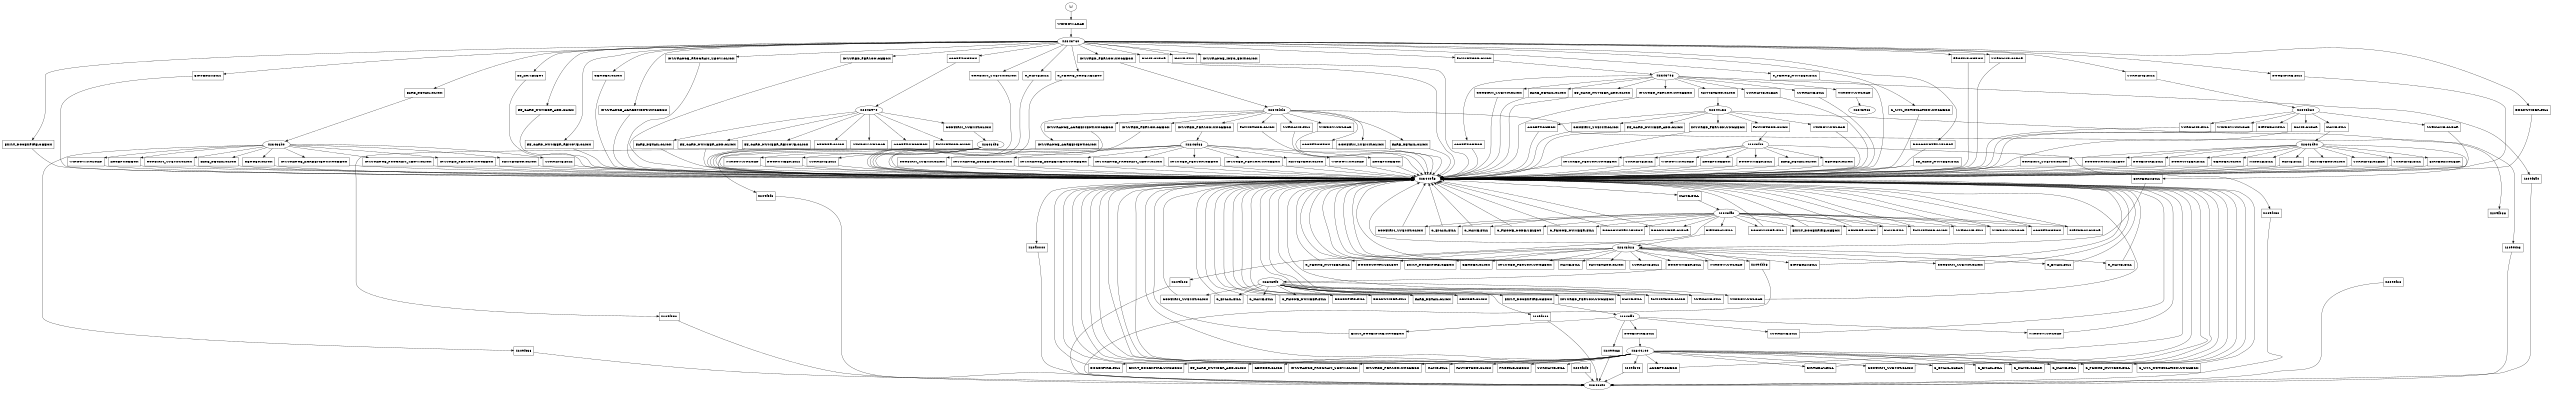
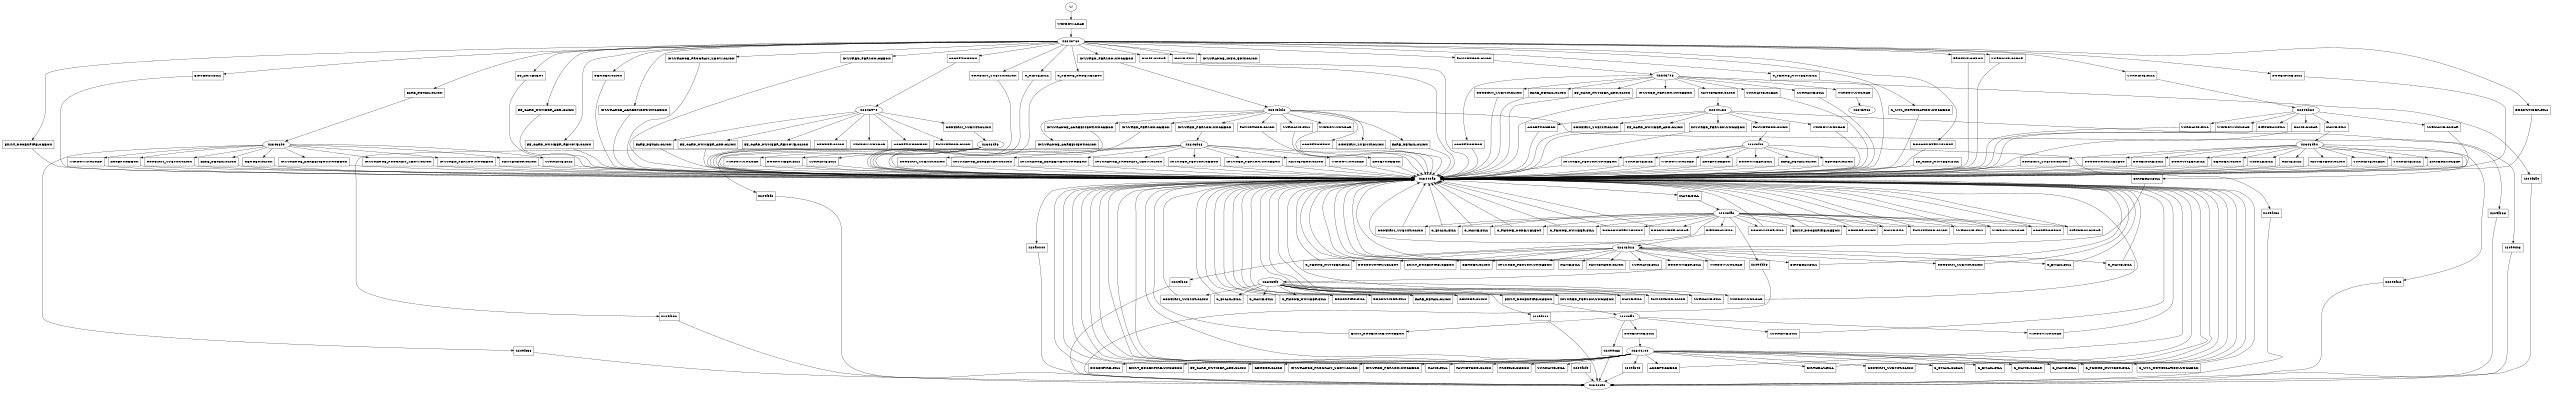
  digraph {
    node [shape=box]
    x2343ce0 [width=0.5 shape=""]
    x209ef28 [width=0.5]
    x209f608 [width=0.5]
    x209f348 [width=0.5]
    x209f088 [width=0.5]
    x209f2f0 [width=0.5]
    x209ebb8 [width=0.5]
    x209f450 [width=0.5]
    x209ec68 [width=0.5]
    x209f558 [width=0.5]
    x209f3a0 [width=0.5]
    x209f3f8 [width=0.5]
    x209edc8 [width=0.5]
    x209fb88 [width=0.5]
    x209fc38 [width=0.5]
    x20a0000 [width=0.5]
    n17 [label="ACCEPT-CHECK" width=0.5]
    x2343970 [width=0.5 shape=""]
    n19 [label="ACCEPT-UNCHECK" width=0.5]
    n20 [label="CONFIRM_SUBMIT-CLICK" width=0.5]
    n21 [label="FARE_DETAIL-CLICK" width=0.5]
    n22 [label="FF_CARD_NUMBER_ADD-CLICK" width=0.5]
    n23 [label="FF_CARD_NUMBER_REMOVE-CLICK" width=0.5]
    n24 [label="GENDER-CLICK" width=0.5]
    n25 [label="PAYMETHOD-CLICK" width=0.5]
    n26 [label="WINDOW-UNLOAD" width=0.5]
    n27 [label="ACCEPT-CHECK" width=0.5]
    x23440a8 [width=0.5 shape=""]
    n29 [label="NAME-FILL" width=0.5]
    n30 [label="ACCEPT-CHECK" width=0.5]
    n31 [label="ACCEPT-CHECK" width=0.5]
    n32 [label="ACCEPT-CHECK" width=0.5]
    n33 [label="ACCEPT-CHECK" width=0.5]
    n34 [label="ACCEPT-CHECK" width=0.5]
    n35 [label="ACCEPT-CHECK" width=0.5]
    n36 [label="ACCEPT-CHECK" width=0.5]
    n37 [label="BIRTHDAY-CLEAR" width=0.5]
    n38 [label="BIRTHDAY-CLEAR" width=0.5]
    n39 [label="BIRTHDAY-FILL" width=0.5]
    n40 [label="BIRTHDAY-FILL" width=0.5]
    x2343b28 [width=0.5 shape=""]
    n42 [label="BIRTHDAY-FILL" width=0.5]
    n43 [label="CONFIRM_SUBMIT-CLICK" width=0.5]
    n44 [label="C_EMAIL-FILL" width=0.5]
    n45 [label="C_NAME-FILL" width=0.5]
    n46 [label="C_PHONE_NUMBER-FILL" width=0.5]
    n47 [label="DOCCOUNTRY-SELECT" width=0.5]
    n48 [label="DOCNUMBER-FILL" width=0.5]
    n49 [label="EXIST_DOCEXPIRE-CHECK" width=0.5]
    n50 [label="GENDER-CLICK" width=0.5]
    n51 [label="INSURED_PERSON-UNCHECK" width=0.5]
    n52 [label="NAME-FILL" width=0.5]
    n53 [label="PAYMETHOD-CLICK" width=0.5]
    n54 [label="SURNAME-FILL" width=0.5]
    n55 [label="WINDOW-UNLOAD" width=0.5]
    n56 [label="BIRTHDAY-FILL" width=0.5]
    n57 [label="BIRTHDAY-FILL" width=0.5]
    n58 [label="BIRTHDAY-FILL" width=0.5]
    n59 [label="CONFIRM_SUBMIT-CLICK" width=0.5]
    x2343de8 [width=0.5 shape=""]
    n61 [label="DOCNUMBER-FILL" width=0.5]
    n62 [label="SURNAME-FILL" width=0.5]
    n63 [label="WINDOW-UNLOAD" width=0.5]
    n64 [label="CONFIRM_SUBMIT-CLICK" width=0.5]
    n65 [label="CONFIRM_SUBMIT-CLICK" width=0.5]
    n66 [label="CONFIRM_SUBMIT-CLICK" width=0.5]
    n67 [label="CONFIRM_SUBMIT-CLICK" width=0.5]
    n68 [label="CONFIRM_SUBMIT-CLICK" width=0.5]
    n69 [label="CONFIRM_SUBMIT-CLICK" width=0.5]
    n70 [label="CONFIRM_SUBMIT-CLICK" width=0.5]
    n71 [label="CONFIRM_SUBMIT-CLICK" width=0.5]
    n72 [label="CONFIRM_SUBMIT-CLICK" width=0.5]
    n73 [label="C_EMAIL-CLEAR" width=0.5]
    n74 [label="C_EMAIL-FILL" width=0.5]
    n75 [label="C_EMAIL-FILL" width=0.5]
    n76 [label="C_EMAIL-FILL" width=0.5]
    n77 [label="C_NAME-CLEAR" width=0.5]
    n78 [label="C_NAME-FILL" width=0.5]
    n79 [label="C_NAME-FILL" width=0.5]
    n80 [label="C_NAME-FILL" width=0.5]
    n81 [label="C_NAME-FILL" width=0.5]
    n82 [label="C_PHONE_CODE-SELECT" width=0.5]
    n83 [label="C_PHONE_CODE-SELECT" width=0.5]
    n84 [label="C_PHONE_NUMBER-FILL" width=0.5]
    n85 [label="C_PHONE_NUMBER-FILL" width=0.5]
    n86 [label="C_PHONE_NUMBER-FILL" width=0.5]
    n87 [label="C_PHONE_NUMBER-FILL" width=0.5]
    n88 [label="C_SMS_NOTIFICATION-UNCHECK" width=0.5]
    n89 [label="C_SMS_NOTIFICATION-UNCHECK" width=0.5]
    n90 [label="DOCCOUNTRY-SELECT" width=0.5]
    n91 [label="DOCCOUNTRY-SELECT" width=0.5]
    n92 [label="DOCCOUNTRY-SELECT" width=0.5]
    n93 [label="DOCEXPIRE-FILL" width=0.5]
    n94 [label="DOCEXPIRE-FILL" width=0.5]
    x2344100 [width=0.5 shape=""]
    n96 [label="DOCEXPIRE-FILL" width=0.5]
    n97 [label="EXIST_DOCEXPIRE-UNCHECK" width=0.5]
    n98 [label="FF_CARD_NUMBER_ADD-CLICK" width=0.5]
    n99 [label="GENDER-CLICK" width=0.5]
    n100 [label="INSURANCE_PROGRAM_SHOW-CLICK" width=0.5]
    n101 [label="INSURED_PERSON-UNCHECK" width=0.5]
    n102 [label="NAME-FILL" width=0.5]
    n103 [label="PAYMETHOD-CLICK" width=0.5]
    n104 [label="PROFILE-CHECK" width=0.5]
    n105 [label="SURNAME-FILL" width=0.5]
    n106 [label="DOCEXPIRE-FILL" width=0.5]
    n107 [label="DOCEXPIRE-FILL" width=0.5]
    n108 [label="DOCNUMBER-CLEAR" width=0.5]
    n109 [label="DOCNUMBER-FILL" width=0.5]
    n110 [label="DOCNUMBER-FILL" width=0.5]
    n111 [label="DOCNUMBER-FILL" width=0.5]
    n112 [label="DOCNUMBER-FILL" width=0.5]
    x2343ef0 [width=0.5 shape=""]
    n114 [label="DOCNUMBER-FILL" width=0.5]
    n115 [label="EXIST_DOCEXPIRE-CHECK" width=0.5]
    n116 [label="FARE_DETAIL-CLICK" width=0.5]
    n117 [label="GENDER-CLICK" width=0.5]
    n118 [label="INSURED_PERSON-UNCHECK" width=0.5]
    n119 [label="NAME-FILL" width=0.5]
    n120 [label="PAYMETHOD-CLICK" width=0.5]
    n121 [label="SURNAME-FILL" width=0.5]
    n122 [label="WINDOW-UNLOAD" width=0.5]
    n123 [label="EXIST_DOCEXPIRE-CHECK" width=0.5]
    n124 [label="EXIST_DOCEXPIRE-CHECK" width=0.5]
    x2343ff8 [width=0.5 shape=""]
    n126 [label="EXIST_DOCEXPIRE-UNCHECK" width=0.5]
    n127 [label="SURNAME-FILL" width=0.5]
    n128 [label="WINDOW-UNLOAD" width=0.5]
    n129 [label="FARE_DETAIL-CLICK" width=0.5]
    x23436b0 [width=0.5 shape=""]
    n131 [label="FARE_DETAIL-CLICK" width=0.5]
    n132 [label="GENDER-CLICK" width=0.5]
    n133 [label="INSURANCE_AGREEMENT-UNCHECK" width=0.5]
    n134 [label="INSURANCE_PROGRAM_SHOW-CLICK" width=0.5]
    n135 [label="INSURED_PERSON-UNCHECK" width=0.5]
    n136 [label="PAYMETHOD-CLICK" width=0.5]
    n137 [label="SURNAME-FILL" width=0.5]
    n138 [label="WINDOW-UNLOAD" width=0.5]
    n139 [label="FARE_DETAIL-CLICK" width=0.5]
    n140 [label="FARE_DETAIL-CLICK" width=0.5]
    n141 [label="FARE_DETAIL-CLICK" width=0.5]
    n142 [label="FF_AC-SELECT" width=0.5]
    n143 [label="FF_CARD_NUMBER-FILL" width=0.5]
    n144 [label="FF_CARD_NUMBER_ADD-CLICK" width=0.5]
    n145 [label="FF_CARD_NUMBER_ADD-CLICK" width=0.5]
    n146 [label="FF_CARD_NUMBER_ADD-CLICK" width=0.5]
    n147 [label="FF_CARD_NUMBER_REMOVE-CLICK" width=0.5]
    n148 [label="GENDER-CLICK" width=0.5]
    n149 [label="GENDER-CLICK" width=0.5]
    n150 [label="GENDER-CLICK" width=0.5]
    n151 [label="GENDER-CLICK" width=0.5]
    n152 [label="INSURANCE_AGREEMENT-CLICK" width=0.5]
    n153 [label="INSURANCE_AGREEMENT-CLICK" width=0.5]
    n154 [label="INSURANCE_AGREEMENT-UNCHECK" width=0.5]
    n155 [label="INSURANCE_AGREEMENT-UNCHECK" width=0.5]
    n156 [label="INSURANCE_AGREEMENT-UNCHECK" width=0.5]
    n157 [label="INSURANCE_INFO_EDIT-CLICK" width=0.5]
    n158 [label="INSURANCE_PROGRAM_SHOW-CLICK" width=0.5]
    n159 [label="INSURANCE_PROGRAM_SHOW-CLICK" width=0.5]
    n160 [label="INSURED_PERSON-CHECK" width=0.5]
    n161 [label="INSURED_PERSON-CHECK" width=0.5]
    n162 [label="INSURED_PERSON-CHECK" width=0.5]
    n163 [label="INSURED_PERSON-UNCHECK" width=0.5]
    x2343bd8 [width=0.5 shape=""]
    n165 [label="INSURED_PERSON-UNCHECK" width=0.5]
    n166 [label="PAYMETHOD-CLICK" width=0.5]
    n167 [label="SURNAME-FILL" width=0.5]
    n168 [label="WINDOW-UNLOAD" width=0.5]
    x2343d38 [width=0.5 shape=""]
    n170 [label="INSURED_PERSON-UNCHECK" width=0.5]
    n171 [label="PAYMETHOD-CLICK" width=0.5]
    n172 [label="WINDOW-UNLOAD" width=0.5]
    n173 [label="INSURED_PERSON-UNCHECK" width=0.5]
    n174 [label="INSURED_PERSON-UNCHECK" width=0.5]
    n175 [label="INSURED_PERSON-UNCHECK" width=0.5]
    n176 [label="MIDDLE-FILL" width=0.5]
    n177 [label="NAME-CLEAR" width=0.5]
    n178 [label="NAME-CLEAR" width=0.5]
    n179 [label="NAME-FILL" width=0.5]
    x2343fa0 [width=0.5 shape=""]
    n181 [label="NAME-FILL" width=0.5]
    n182 [label="PAYMETHOD-CLICK" width=0.5]
    n183 [label="SURNAME-FILL" width=0.5]
    n184 [label="WINDOW-UNLOAD" width=0.5]
    n185 [label="NAME-FILL" width=0.5]
    x2343d90 [width=0.5 shape=""]
    n187 [label="NAME-FILL" width=0.5]
    n188 [label="PAYMETHOD-CLICK" width=0.5]
    n189 [label="SURNAME-CLEAR" width=0.5]
    n190 [label="SURNAME-FILL" width=0.5]
    n191 [label="PAYMETHOD-CLICK" width=0.5]
    x2343708 [width=0.5 shape=""]
    n193 [label="PAYMETHOD-CLICK" width=0.5]
    n194 [label="SURNAME-CLEAR" width=0.5]
    n195 [label="SURNAME-FILL" width=0.5]
    n196 [label="WINDOW-UNLOAD" width=0.5]
    x2344158 [width=0.5 shape=""]
    n198 [label="PAYMETHOD-CLICK" width=0.5]
    n199 [label="WINDOW-UNLOAD" width=0.5]
    x2343f48 [width=0.5 shape=""]
    n201 [label="SURNAME-FILL" width=0.5]
    n202 [label="WINDOW-UNLOAD" width=0.5]
    n203 [label="PROFILE-CHECK" width=0.5]
    n204 [label="SURNAME-CLEAR" width=0.5]
    n205 [label="SURNAME-CLEAR" width=0.5]
    n206 [label="SURNAME-FILL" width=0.5]
    x2343b80 [width=0.5 shape=""]
    n208 [label="SURNAME-FILL" width=0.5]
    n209 [label="WINDOW-UNLOAD" width=0.5]
    n210 [label="WINDOW-LOAD" width=0.5]
    x2343760 [width=0.5 shape=""]
    x23439c8 [width=0.5 shape=""]
    n213 [label="(1)" width=0.5 shape=""]
    x209ef28 -> x2343ce0
    x209f608 -> x2343ce0
    x209f348 -> x2343ce0
    x209f088 -> x2343ce0
    x209f2f0 -> x2343ce0
    x209ebb8 -> x2343ce0
    x209f450 -> x2343ce0
    x209ec68 -> x2343ce0
    x209f558 -> x2343ce0
    x209f3a0 -> x2343ce0
    x209f3f8 -> x2343ce0
    x209edc8 -> x2343ce0
+   x209fb88 -> x2343ce0
    x209fc38 -> x2343ce0
    x20a0000 -> x2343ce0
    n17 -> x2343970
    x2343970 -> n19
    x2343970 -> n20
    x2343970 -> n21
    x2343970 -> n22
    x2343970 -> n23
    x2343970 -> n24
    x2343970 -> n25
    x2343970 -> n26
    n19 -> x23440a8
    n20 -> x2343de8
    n21 -> x23440a8
    n22 -> x23440a8
    n23 -> x23440a8
    n24 -> x23440a8
    n25 -> x23440a8
    n26 -> x23440a8
    n27 -> x23440a8
    x23440a8 -> x20a0000
    x23440a8 -> n29
    n29 -> x2343fa0
    n30 -> x23440a8
    n31 -> x23440a8
    n32 -> x23440a8
    n33 -> x23440a8
    n34 -> x23440a8
    n35 -> x23440a8
    n36 -> x23440a8
    n37 -> x23440a8
    n38 -> x23440a8
    n39 -> x23440a8
    n40 -> x2343b28
-   x2343b28 -> x209ebb8
+   x2343fa0 -> x209ebb8
    x2343b28 -> n42
    x2343b28 -> n43
    x2343b28 -> n44
    x2343b28 -> n45
    x2343b28 -> n46
    x2343b28 -> n47
    x2343b28 -> n48
    x2343b28 -> n49
    x2343b28 -> n50
    x2343b28 -> n51
    x2343b28 -> n52
    x2343b28 -> n53
    x2343b28 -> n54
    x2343b28 -> n55
    n42 -> x23440a8
    n43 -> x23440a8
    n44 -> x23440a8
    n45 -> x23440a8
    n46 -> x23440a8
    n47 -> x23440a8
    n48 -> x2343ef0
    n49 -> x23440a8
    n50 -> x23440a8
    n51 -> x23440a8
    n52 -> x23440a8
    n53 -> x23440a8
    n54 -> x23440a8
    n55 -> x23440a8
    n56 -> x2343b28
    n57 -> x23440a8
    n58 -> x23440a8
    n59 -> x23440a8
    x2343de8 -> x209f558
    x2343de8 -> n61
    x2343de8 -> n62
    x2343de8 -> n63
    n61 -> x23440a8
    n62 -> x23440a8
    n63 -> x23440a8
    n64 -> x23440a8
    n65 -> x23440a8
    n66 -> x23440a8
    n67 -> x23440a8
    n68 -> x23440a8
    n69 -> x23440a8
    n70 -> x23440a8
    n71 -> x23440a8
    n72 -> x23440a8
    n73 -> x23440a8
    n74 -> x23440a8
    n75 -> x23440a8
    n76 -> x23440a8
    n77 -> x23440a8
    n78 -> x23440a8
    n79 -> x23440a8
    n80 -> x23440a8
    n81 -> x23440a8
    n82 -> x23440a8
    n83 -> x23440a8
    n84 -> x23440a8
    n85 -> x23440a8
    n86 -> x23440a8
    n87 -> x23440a8
    n88 -> x23440a8
    n89 -> x23440a8
    n90 -> x23440a8
    n91 -> x23440a8
    n92 -> x23440a8
    n93 -> x23440a8
    n94 -> x2344100
    x2344100 -> x209f348
    x2344100 -> n30
    x2344100 -> n57
    x2344100 -> n67
    x2344100 -> n73
    x2344100 -> n74
    x2344100 -> n77
    x2344100 -> n80
    x2344100 -> n86
    x2344100 -> n89
    x2344100 -> n96
    x2344100 -> n97
    x2344100 -> n98
    x2344100 -> n99
    x2344100 -> n100
    x2344100 -> n101
    x2344100 -> n102
    x2344100 -> n103
    x2344100 -> n104
    x2344100 -> n105
    n96 -> x23440a8
    n97 -> x23440a8
    n98 -> x23440a8
    n99 -> x23440a8
    n100 -> x23440a8
    n101 -> x23440a8
    n102 -> x23440a8
    n103 -> x23440a8
    n104 -> x23440a8
    n105 -> x23440a8
    n106 -> x23440a8
    n107 -> x23440a8
    n108 -> x23440a8
    n109 -> x23440a8
    n110 -> x23440a8
    n111 -> x23440a8
    n112 -> x23440a8
    x2343ef0 -> x209f088
    x2343ef0 -> n66
    x2343ef0 -> n76
    x2343ef0 -> n81
    x2343ef0 -> n87
    x2343ef0 -> n107
    x2343ef0 -> n114
    x2343ef0 -> n115
    x2343ef0 -> n116
    x2343ef0 -> n117
    x2343ef0 -> n118
    x2343ef0 -> n119
    x2343ef0 -> n120
    x2343ef0 -> n121
    x2343ef0 -> n122
    n114 -> x23440a8
    n115 -> x2343ff8
    n116 -> x23440a8
    n117 -> x23440a8
    n118 -> x23440a8
    n119 -> x23440a8
    n120 -> x23440a8
    n121 -> x23440a8
    n122 -> x23440a8
    n123 -> x23440a8
    n124 -> x23440a8
    x2343ff8 -> x209ec68
    x2343ff8 -> n94
    x2343ff8 -> n126
    x2343ff8 -> n127
    x2343ff8 -> n128
    n126 -> x23440a8
    n127 -> x23440a8
    n128 -> x23440a8
    n129 -> x23436b0
    x23436b0 -> x209fc38
    x23436b0 -> n36
    x23436b0 -> n72
    x23436b0 -> n131
    x23436b0 -> n132
    x23436b0 -> n133
    x23436b0 -> n134
    x23436b0 -> n135
    x23436b0 -> n136
    x23436b0 -> n137
    x23436b0 -> n138
    n131 -> x23440a8
    n132 -> x23440a8
    n133 -> x23440a8
    n134 -> x23440a8
    n135 -> x23440a8
    n136 -> x23440a8
    n137 -> x23440a8
    n138 -> x23440a8
    n139 -> x23440a8
    n140 -> x23440a8
    n141 -> x23440a8
    n142 -> x23440a8
    n143 -> x23440a8
    n144 -> x23440a8
    n145 -> x23440a8
    n146 -> x23440a8
    n147 -> x23440a8
    n148 -> x23440a8
    n149 -> x23440a8
    n150 -> x23440a8
    n151 -> x23440a8
    n152 -> x23440a8
    n153 -> x23440a8
    n154 -> x23440a8
    n155 -> x23440a8
    n156 -> x23440a8
    n158 -> x23440a8
    n159 -> x23440a8
    n160 -> x23440a8
    n161 -> x23440a8
    n162 -> x23440a8
    n163 -> x2343bd8
    x2343bd8 -> x209fb88
    x2343bd8 -> n35
    x2343bd8 -> n71
    x2343bd8 -> n141
    x2343bd8 -> n152
    x2343bd8 -> n156
    x2343bd8 -> n161
    x2343bd8 -> n165
    x2343bd8 -> n166
    x2343bd8 -> n167
    x2343bd8 -> n168
    n165 -> x2343d38
    n166 -> x23440a8
    n167 -> x23440a8
    n168 -> x23440a8
    x2343d38 -> x209f3f8
    x2343d38 -> n34
    x2343d38 -> n69
    x2343d38 -> n153
    x2343d38 -> n155
    x2343d38 -> n159
    x2343d38 -> n162
    x2343d38 -> n170
    x2343d38 -> n171
    x2343d38 -> n172
    n170 -> x23440a8
    n171 -> x23440a8
    n172 -> x23440a8
    n173 -> x23440a8
    n174 -> x23440a8
    n175 -> x23440a8
    n176 -> x23440a8
    n177 -> x23440a8
    n178 -> x23440a8
    n179 -> x23440a8
    x2343fa0 -> x209f608
    x2343fa0 -> n27
    x2343fa0 -> n38
    x2343fa0 -> n56
    x2343fa0 -> n65
    x2343fa0 -> n75
    x2343fa0 -> n79
    x2343fa0 -> n83
    x2343fa0 -> n85
    x2343fa0 -> n91
    x2343fa0 -> n108
    x2343fa0 -> n111
    x2343fa0 -> n124
    x2343fa0 -> n150
    x2343fa0 -> n181
    x2343fa0 -> n182
    x2343fa0 -> n183
    x2343fa0 -> n184
    n181 -> x23440a8
    n182 -> x23440a8
    n183 -> x23440a8
    n184 -> x23440a8
    n185 -> x2343d90
+   x2343d90 -> x209ef28
    x2343d90 -> n37
    x2343d90 -> n40
    x2343d90 -> n64
    x2343d90 -> n92
    x2343d90 -> n106
    x2343d90 -> n110
    x2343d90 -> n149
    x2343d90 -> n176
    x2343d90 -> n187
    x2343d90 -> n188
    x2343d90 -> n189
    x2343d90 -> n190
    n187 -> x23440a8
    n188 -> x23440a8
    n189 -> x23440a8
    n190 -> x23440a8
    n191 -> x2343708
    x2343708 -> x209f3a0
    x2343708 -> n32
    x2343708 -> n68
    x2343708 -> n140
    x2343708 -> n145
    x2343708 -> n174
    x2343708 -> n193
    x2343708 -> n194
    x2343708 -> n195
    x2343708 -> n196
    n193 -> x2344158
    n194 -> x23440a8
    n195 -> x23440a8
    n196 -> x23439c8
    x2344158 -> x209edc8
    x2344158 -> n33
    x2344158 -> n70
    x2344158 -> n146
    x2344158 -> n175
    x2344158 -> n198
    x2344158 -> n199
    n198 -> x2343f48
    n199 -> x23440a8
    x2343f48 -> x209f450
    x2343f48 -> n31
    x2343f48 -> n112
    x2343f48 -> n139
    x2343f48 -> n151
    x2343f48 -> n173
    x2343f48 -> n201
    x2343f48 -> n202
    n201 -> x23440a8
    n202 -> x23440a8
    n203 -> x23440a8
    n204 -> x23440a8
    n205 -> x23440a8
    n206 -> x2343b80
    x2343b80 -> n58
    x2343b80 -> n178
    x2343b80 -> n185
    x2343b80 -> n205
    x2343b80 -> n208
    x2343b80 -> n209
    n208 -> x23440a8
    n209 -> x23440a8
    n210 -> x2343760
    x2343760 -> n17
    x2343760 -> n39
    x2343760 -> n59
    x2343760 -> n78
    x2343760 -> n82
    x2343760 -> n84
    x2343760 -> n88
    x2343760 -> n90
    x2343760 -> n93
    x2343760 -> n109
    x2343760 -> n123
    x2343760 -> n129
    x2343760 -> n142
    x2343760 -> n144
    x2343760 -> n147
    x2343760 -> n148
    x2343760 -> n154
    x2343760 -> n157
    x2343760 -> n158
    x2343760 -> n160
    x2343760 -> n163
    x2343760 -> n177
    x2343760 -> n179
    x2343760 -> n191
    x2343760 -> n203
    x2343760 -> n204
    x2343760 -> n206
    n213 -> n210
  }
